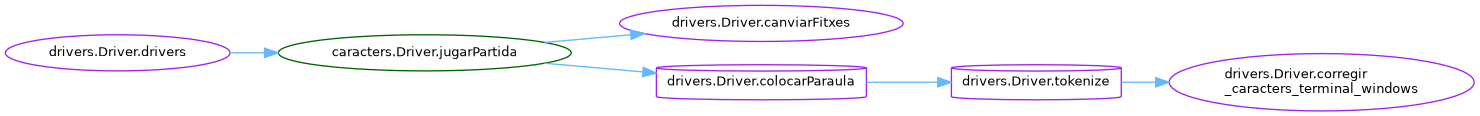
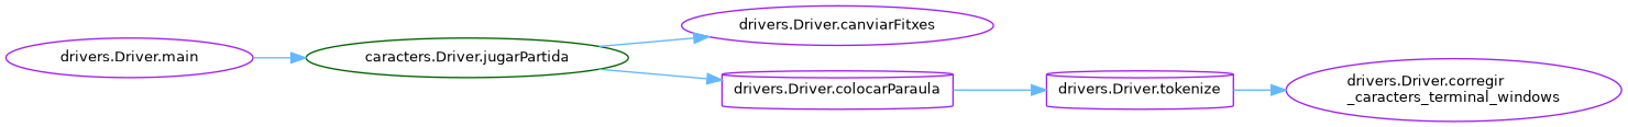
  digraph {
    rankdir=RL
    node [color=purple fillcolor=white fontname=Helvetica fontsize=10 shape=ellipse style=filled]
    edge [color=steelblue1 dir=back fontname=Helvetica fontsize=10 labelfontname=Helvetica labelfontsize=10 style=solid]
    n1 [height=0.2 label="drivers.Driver.canviarFitxes" width=0.4]
    n2 [color=darkgreen height=0.2 label="caracters.Driver.jugarPartida" width=0.4]
    n3 [height=0.2 label="drivers.Driver.corregir\l_caracters_terminal_windows" width=0.4]
    n4 [height=0.2 label="drivers.Driver.tokenize" shape=cylinder width=0.4]
-   n5 [height=0.2 label="drivers.Driver.drivers" width=0.4]
+   n5 [height=0.2 label="drivers.Driver.main" width=0.4]
    n6 [height=0.2 label="drivers.Driver.colocarParaula" shape=cylinder width=0.4]
    n1 -> n2
    n2 -> n5
    n3 -> n4
    n4 -> n6
    n6 -> n2
  }
